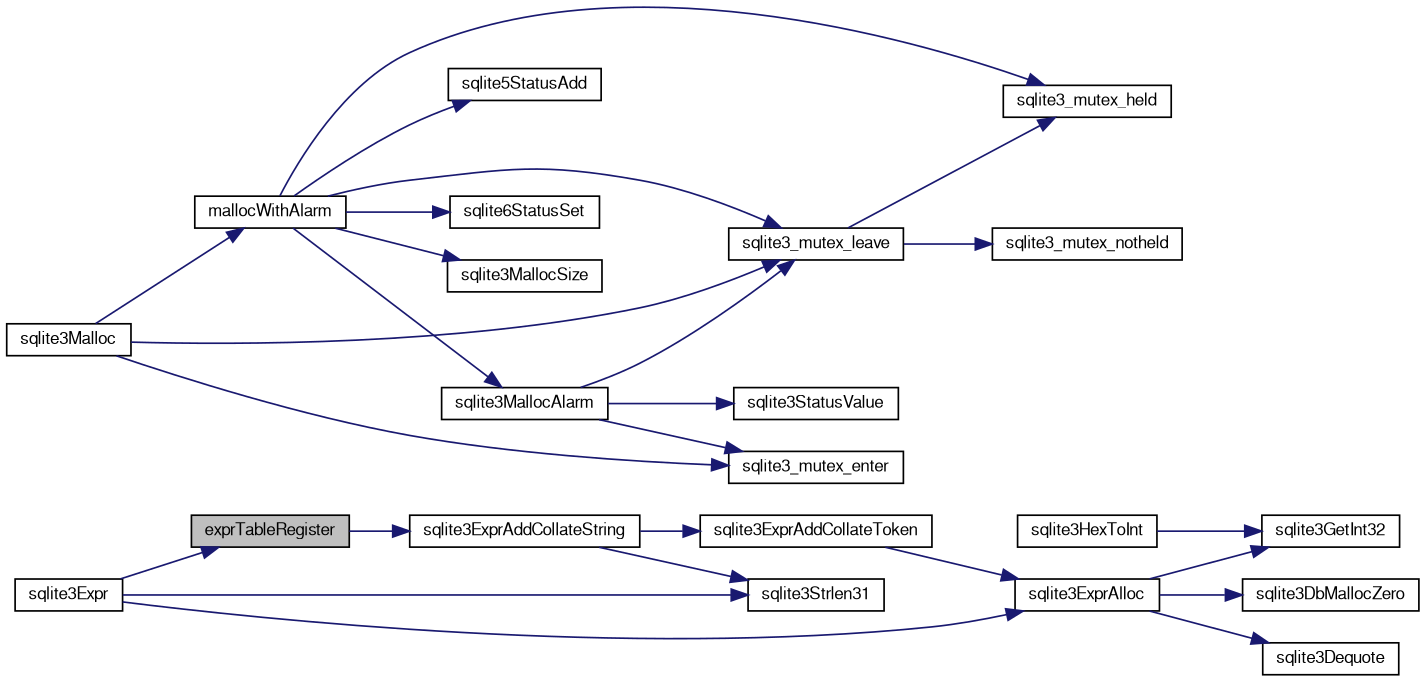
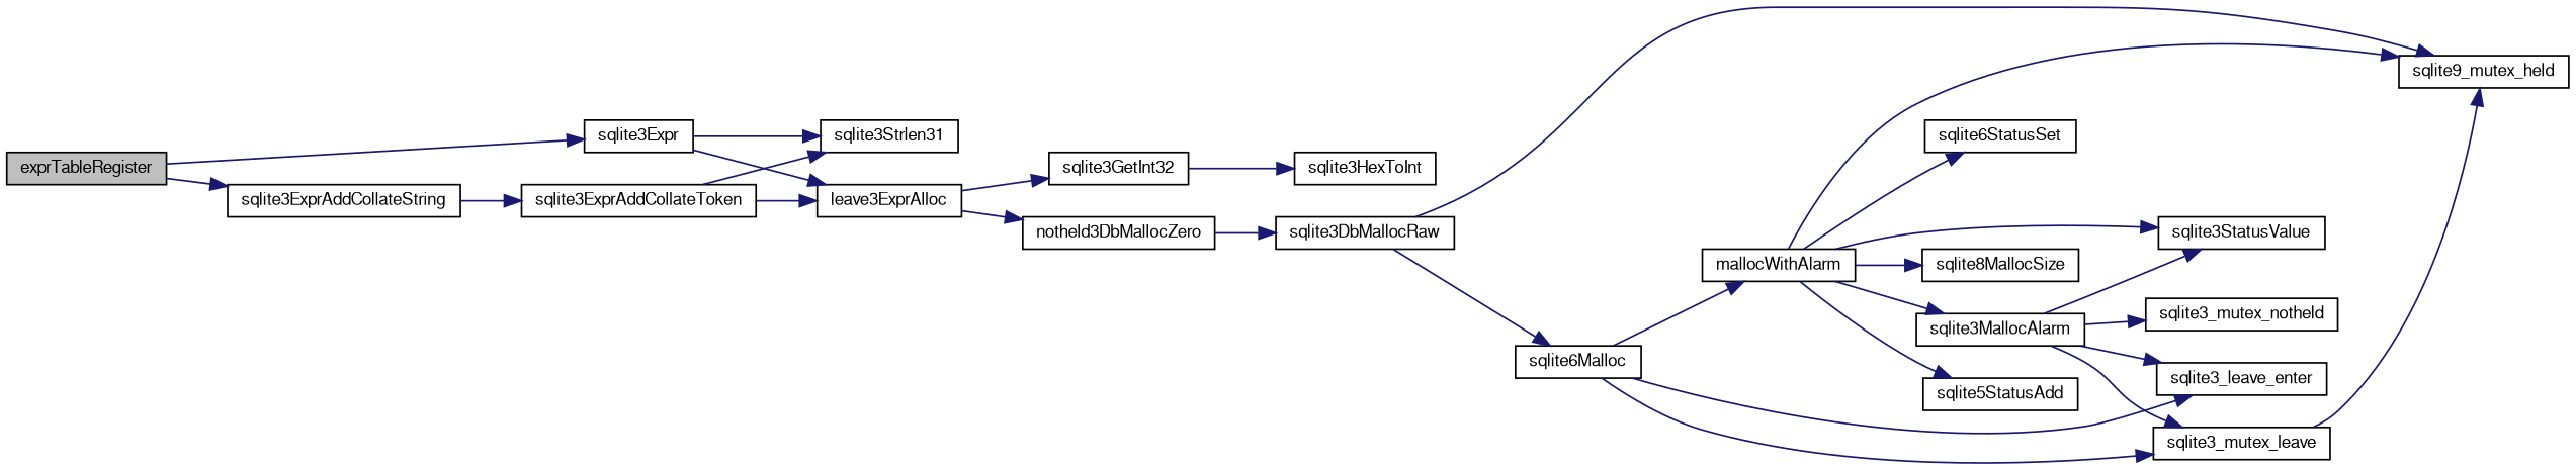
  digraph {
    rankdir=LR
    node [color=black fillcolor=white fontname=FreeSans fontsize=10 shape=record style=filled]
    edge [color=midnightblue fontname=FreeSans fontsize=10 labelfontname=FreeSans labelfontsize=10 style=solid]
    n1 [fillcolor=grey75 fontcolor=black height=0.2 label=exprTableRegister width=0.4]
    n2 [height=0.2 label=sqlite3Expr width=0.4]
    n3 [height=0.2 label=sqlite3ExprAddCollateString width=0.4]
    n4 [height=0.2 label=sqlite3Strlen31 width=0.4]
-   n5 [height=0.2 label=sqlite3ExprAlloc width=0.4]
+   n5 [height=0.2 label=leave3ExprAlloc width=0.4]
    n6 [height=0.2 label=sqlite3ExprAddCollateToken width=0.4]
    n7 [height=0.2 label=sqlite3GetInt32 width=0.4]
-   n8 [height=0.2 label=sqlite3DbMallocZero width=0.4]
-   n9 [height=0.2 label=sqlite3Dequote width=0.4]
+   n8 [height=0.2 label=notheld3DbMallocZero width=0.4]
    n10 [height=0.2 label=sqlite3HexToInt width=0.4]
-   n12 [height=0.2 label=sqlite3_mutex_held width=0.4]
-   n13 [height=0.2 label=sqlite3Malloc width=0.4]
-   n14 [height=0.2 label=sqlite3_mutex_enter width=0.4]
+   n11 [height=0.2 label=sqlite3DbMallocRaw width=0.4]
+   n12 [height=0.2 label=sqlite9_mutex_held width=0.4]
+   n13 [height=0.2 label=sqlite6Malloc width=0.4]
+   n14 [height=0.2 label=sqlite3_leave_enter width=0.4]
    n15 [height=0.2 label=mallocWithAlarm width=0.4]
    n16 [height=0.2 label=sqlite3_mutex_leave width=0.4]
    n17 [height=0.2 label=sqlite6StatusSet width=0.4]
    n18 [height=0.2 label=sqlite3StatusValue width=0.4]
    n19 [height=0.2 label=sqlite3MallocAlarm width=0.4]
-   n20 [height=0.2 label=sqlite3MallocSize width=0.4]
+   n20 [height=0.2 label=sqlite8MallocSize width=0.4]
    n21 [height=0.2 label=sqlite5StatusAdd width=0.4]
    n22 [height=0.2 label=sqlite3_mutex_notheld width=0.4]
-   n2 -> n1
+   n1 -> n2
    n1 -> n3
    n2 -> n4
    n2 -> n5
-   n3 -> n4
+   n6 -> n4
    n3 -> n6
    n5 -> n7
    n5 -> n8
-   n5 -> n9
    n6 -> n5
-   n10 -> n7
+   n7 -> n10
+   n8 -> n11
+   n11 -> n12
+   n11 -> n13
    n13 -> n14
    n13 -> n15
    n13 -> n16
    n15 -> n12
    n15 -> n17
-   n15 -> n16
+   n15 -> n18
    n15 -> n19
    n15 -> n20
    n15 -> n21
    n16 -> n12
-   n16 -> n22
+   n19 -> n22
    n19 -> n14
    n19 -> n16
    n19 -> n18
  }
